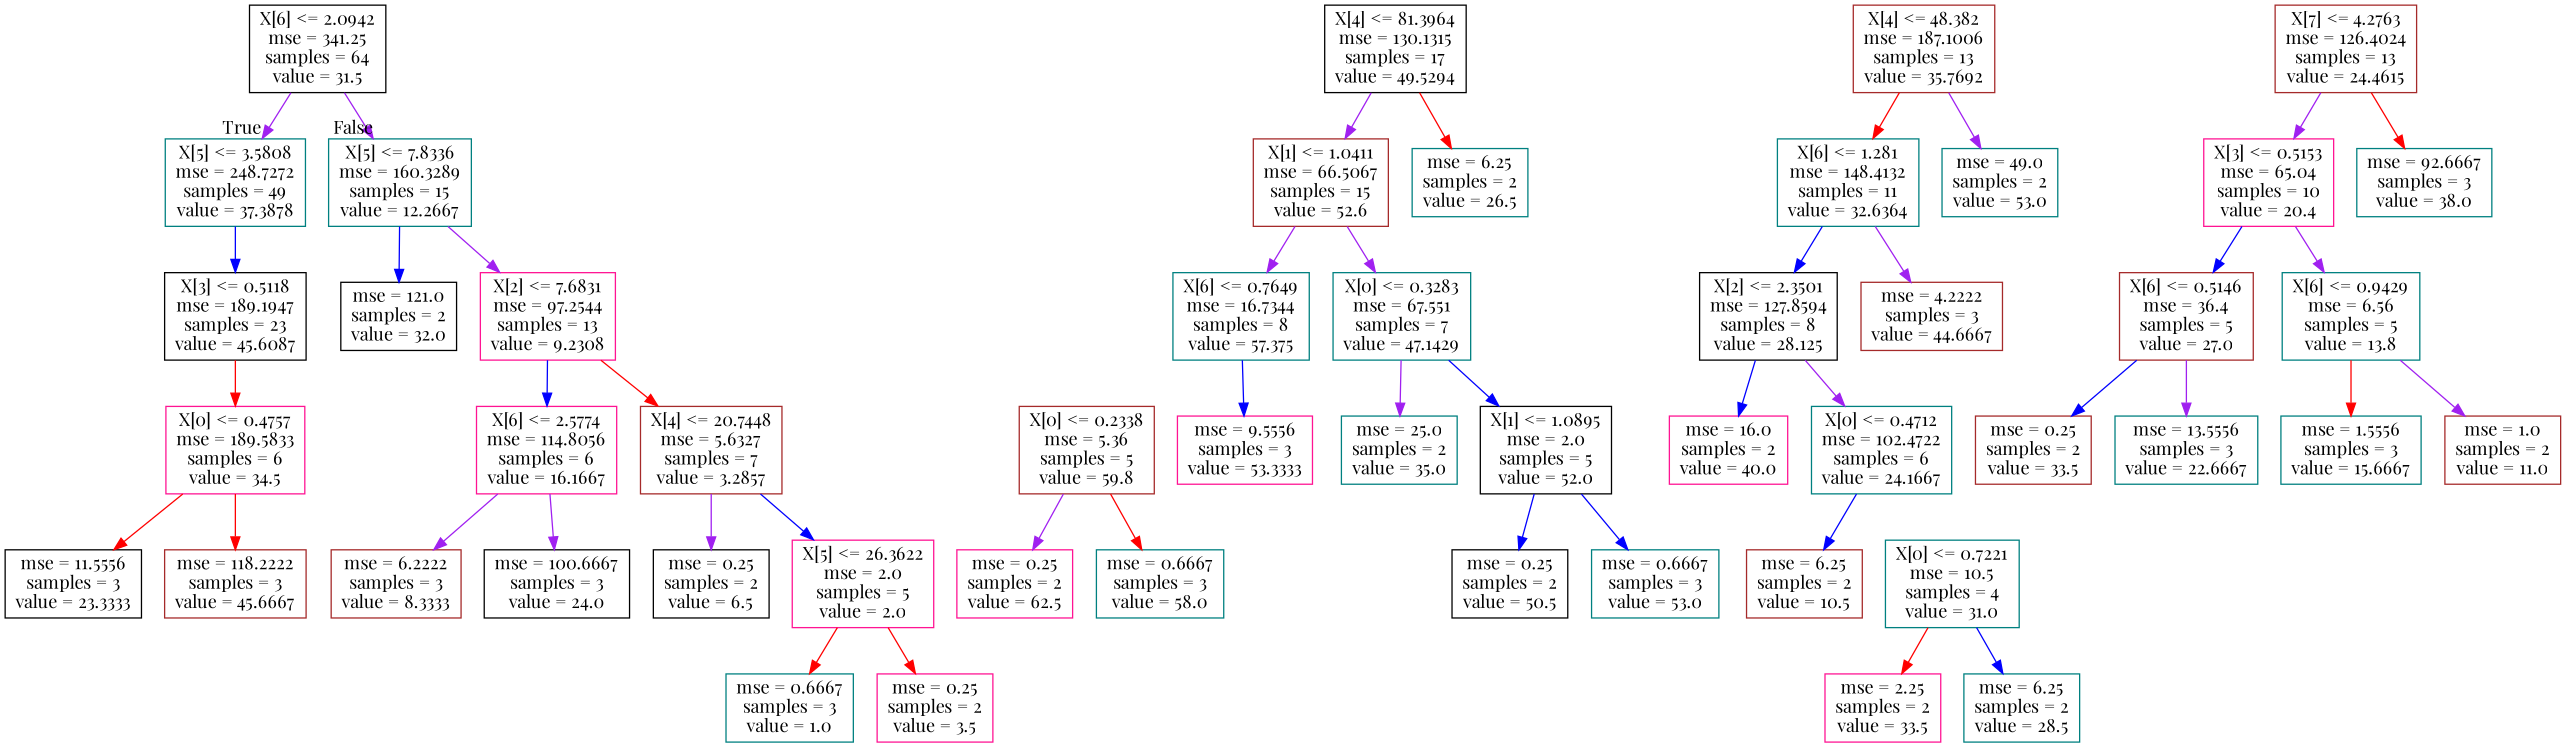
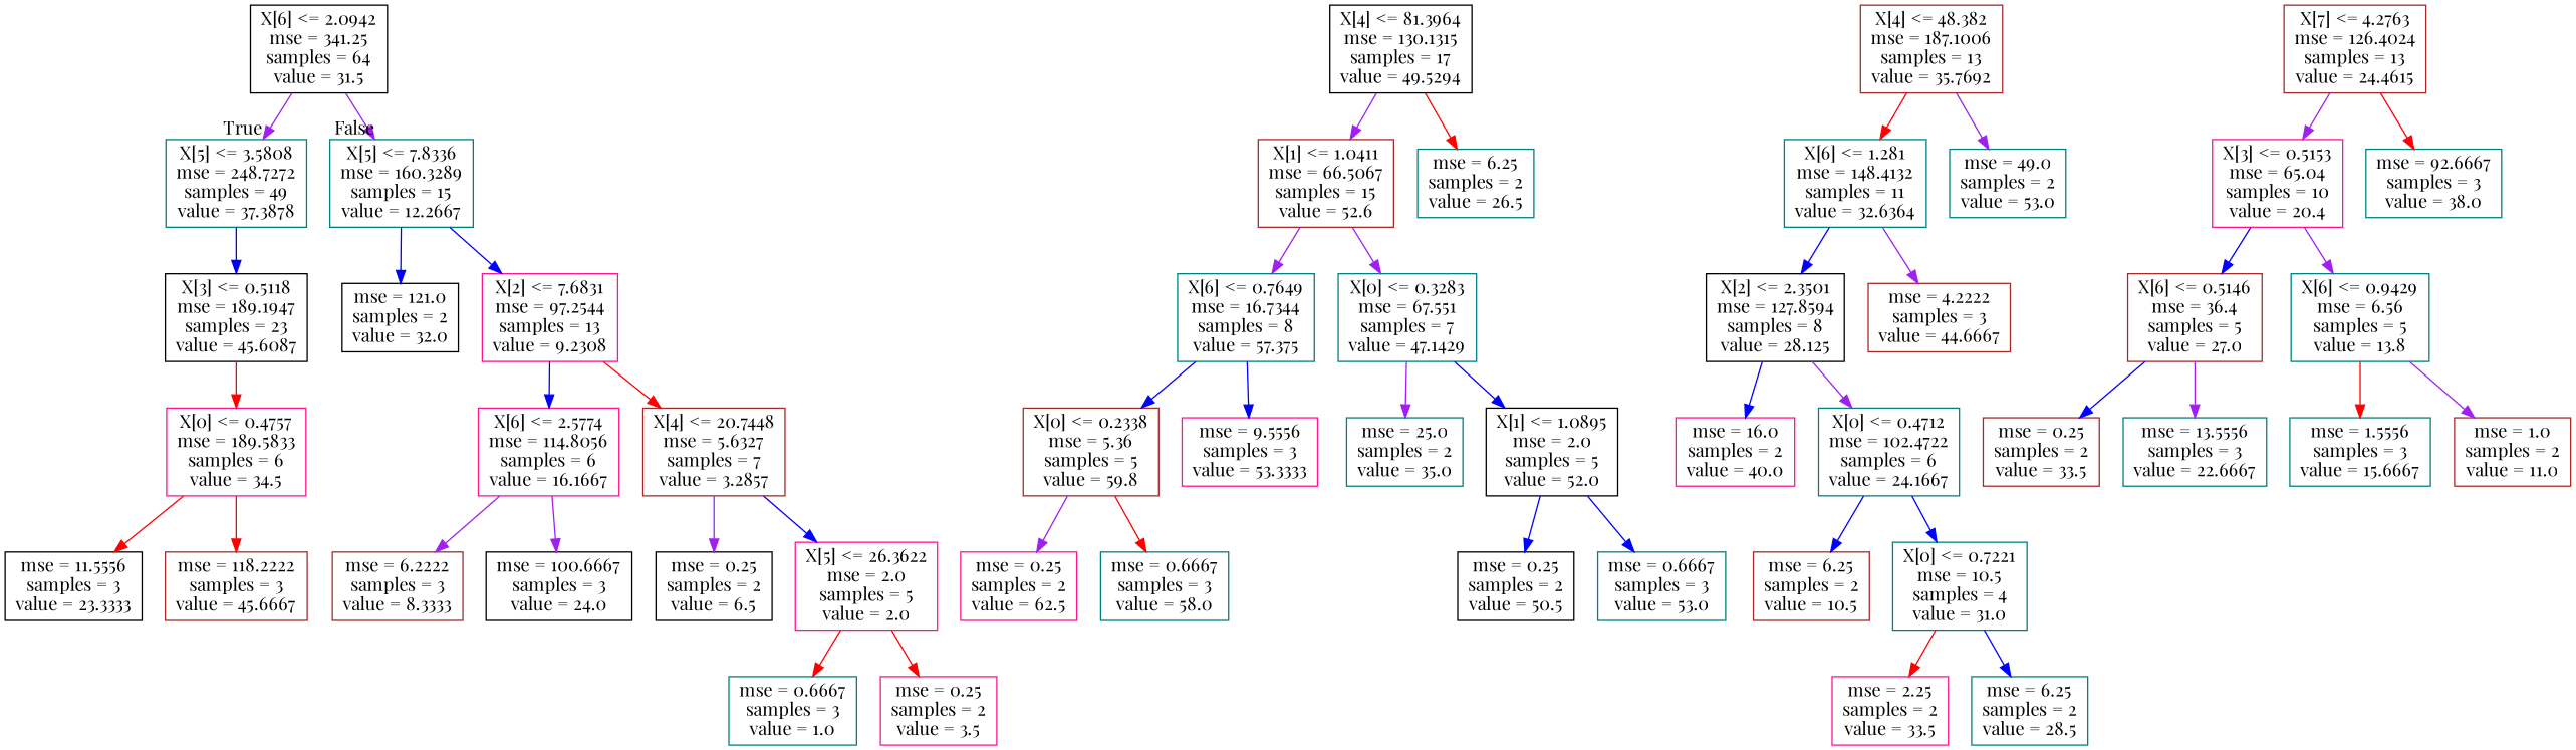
  digraph {
    fontname="Playfair Display"
    node [color=teal fontname="Playfair Display" shape=box]
    edge [color=purple fontname="Playfair Display"]
    n1 [color=black label="X[6] <= 2.0942\nmse = 341.25\nsamples = 64\nvalue = 31.5"]
    n2 [label="X[5] <= 3.5808\nmse = 248.7272\nsamples = 49\nvalue = 37.3878"]
    n3 [label="X[5] <= 7.8336\nmse = 160.3289\nsamples = 15\nvalue = 12.2667"]
    n4 [color=black label="X[3] <= 0.5118\nmse = 189.1947\nsamples = 23\nvalue = 45.6087"]
    n5 [color=black label="mse = 121.0\nsamples = 2\nvalue = 32.0"]
    n6 [color=deeppink label="X[2] <= 7.6831\nmse = 97.2544\nsamples = 13\nvalue = 9.2308"]
    n7 [color=deeppink label="X[0] <= 0.4757\nmse = 189.5833\nsamples = 6\nvalue = 34.5"]
    n8 [color=black label="mse = 11.5556\nsamples = 3\nvalue = 23.3333"]
    n9 [color=brown label="mse = 118.2222\nsamples = 3\nvalue = 45.6667"]
    n10 [color=black label="X[4] <= 81.3964\nmse = 130.1315\nsamples = 17\nvalue = 49.5294"]
    n11 [color=brown label="X[1] <= 1.0411\nmse = 66.5067\nsamples = 15\nvalue = 52.6"]
    n12 [label="mse = 6.25\nsamples = 2\nvalue = 26.5"]
    n13 [label="X[6] <= 0.7649\nmse = 16.7344\nsamples = 8\nvalue = 57.375"]
    n14 [label="X[0] <= 0.3283\nmse = 67.551\nsamples = 7\nvalue = 47.1429"]
    n15 [color=brown label="X[0] <= 0.2338\nmse = 5.36\nsamples = 5\nvalue = 59.8"]
    n16 [color=deeppink label="mse = 9.5556\nsamples = 3\nvalue = 53.3333"]
    n17 [label="mse = 25.0\nsamples = 2\nvalue = 35.0"]
    n18 [color=black label="X[1] <= 1.0895\nmse = 2.0\nsamples = 5\nvalue = 52.0"]
    n19 [color=deeppink label="mse = 0.25\nsamples = 2\nvalue = 62.5"]
    n20 [label="mse = 0.6667\nsamples = 3\nvalue = 58.0"]
    n21 [color=black label="mse = 0.25\nsamples = 2\nvalue = 50.5"]
    n22 [label="mse = 0.6667\nsamples = 3\nvalue = 53.0"]
    n23 [color=brown label="X[4] <= 48.382\nmse = 187.1006\nsamples = 13\nvalue = 35.7692"]
    n24 [label="X[6] <= 1.281\nmse = 148.4132\nsamples = 11\nvalue = 32.6364"]
    n25 [label="mse = 49.0\nsamples = 2\nvalue = 53.0"]
    n26 [color=brown label="X[7] <= 4.2763\nmse = 126.4024\nsamples = 13\nvalue = 24.4615"]
    n27 [color=deeppink label="X[3] <= 0.5153\nmse = 65.04\nsamples = 10\nvalue = 20.4"]
    n28 [label="mse = 92.6667\nsamples = 3\nvalue = 38.0"]
    n29 [color=black label="X[2] <= 2.3501\nmse = 127.8594\nsamples = 8\nvalue = 28.125"]
    n30 [color=brown label="mse = 4.2222\nsamples = 3\nvalue = 44.6667"]
    n31 [color=deeppink label="mse = 16.0\nsamples = 2\nvalue = 40.0"]
    n32 [label="X[0] <= 0.4712\nmse = 102.4722\nsamples = 6\nvalue = 24.1667"]
    n33 [color=brown label="mse = 6.25\nsamples = 2\nvalue = 10.5"]
    n34 [label="X[0] <= 0.7221\nmse = 10.5\nsamples = 4\nvalue = 31.0"]
    n35 [color=deeppink label="mse = 2.25\nsamples = 2\nvalue = 33.5"]
    n36 [label="mse = 6.25\nsamples = 2\nvalue = 28.5"]
    n37 [color=brown label="X[6] <= 0.5146\nmse = 36.4\nsamples = 5\nvalue = 27.0"]
    n38 [label="X[6] <= 0.9429\nmse = 6.56\nsamples = 5\nvalue = 13.8"]
    n39 [color=brown label="mse = 0.25\nsamples = 2\nvalue = 33.5"]
    n40 [label="mse = 13.5556\nsamples = 3\nvalue = 22.6667"]
    n41 [label="mse = 1.5556\nsamples = 3\nvalue = 15.6667"]
    n42 [color=brown label="mse = 1.0\nsamples = 2\nvalue = 11.0"]
    n43 [color=deeppink label="X[6] <= 2.5774\nmse = 114.8056\nsamples = 6\nvalue = 16.1667"]
    n44 [color=brown label="X[4] <= 20.7448\nmse = 5.6327\nsamples = 7\nvalue = 3.2857"]
    n45 [color=brown label="mse = 6.2222\nsamples = 3\nvalue = 8.3333"]
    n46 [color=black label="mse = 100.6667\nsamples = 3\nvalue = 24.0"]
    n47 [color=black label="mse = 0.25\nsamples = 2\nvalue = 6.5"]
    n48 [color=deeppink label="X[5] <= 26.3622\nmse = 2.0\nsamples = 5\nvalue = 2.0"]
    n49 [label="mse = 0.6667\nsamples = 3\nvalue = 1.0"]
    n50 [color=deeppink label="mse = 0.25\nsamples = 2\nvalue = 3.5"]
    n1 -> n2 [headlabel=True labelangle=45 labeldistance=2.5]
    n1 -> n3 [headlabel=False labelangle=-45 labeldistance=2.5]
    n2 -> n4 [color=blue]
    n3 -> n5 [color=blue]
-   n3 -> n6
+   n3 -> n6 [color=blue]
    n4 -> n7 [color=red]
    n6 -> n43 [color=blue]
    n6 -> n44 [color=red]
    n7 -> n8 [color=red]
    n7 -> n9 [color=red]
    n10 -> n11
    n10 -> n12 [color=red]
    n11 -> n13
    n11 -> n14
+   n13 -> n15 [color=blue]
    n13 -> n16 [color=blue]
    n14 -> n17
    n14 -> n18 [color=blue]
    n15 -> n19
    n15 -> n20 [color=red]
    n18 -> n21 [color=blue]
    n18 -> n22 [color=blue]
    n23 -> n24 [color=red]
    n23 -> n25
    n24 -> n29 [color=blue]
    n24 -> n30
    n26 -> n27
    n26 -> n28 [color=red]
    n27 -> n37 [color=blue]
    n27 -> n38
    n29 -> n31 [color=blue]
    n29 -> n32
    n32 -> n33 [color=blue]
+   n32 -> n34 [color=blue]
    n34 -> n35 [color=red]
    n34 -> n36 [color=blue]
    n37 -> n39 [color=blue]
    n37 -> n40
    n38 -> n41 [color=red]
    n38 -> n42
    n43 -> n45
    n43 -> n46
    n44 -> n47
    n44 -> n48 [color=blue]
    n48 -> n49 [color=red]
    n48 -> n50 [color=red]
  }
